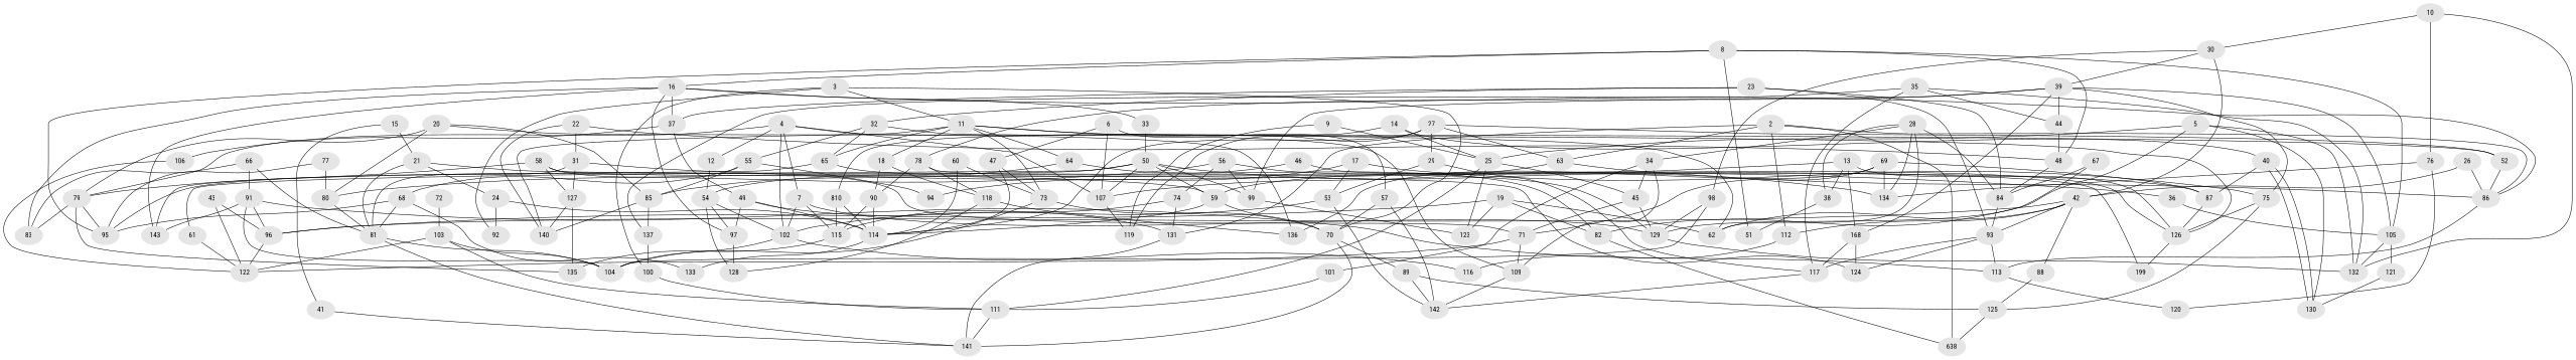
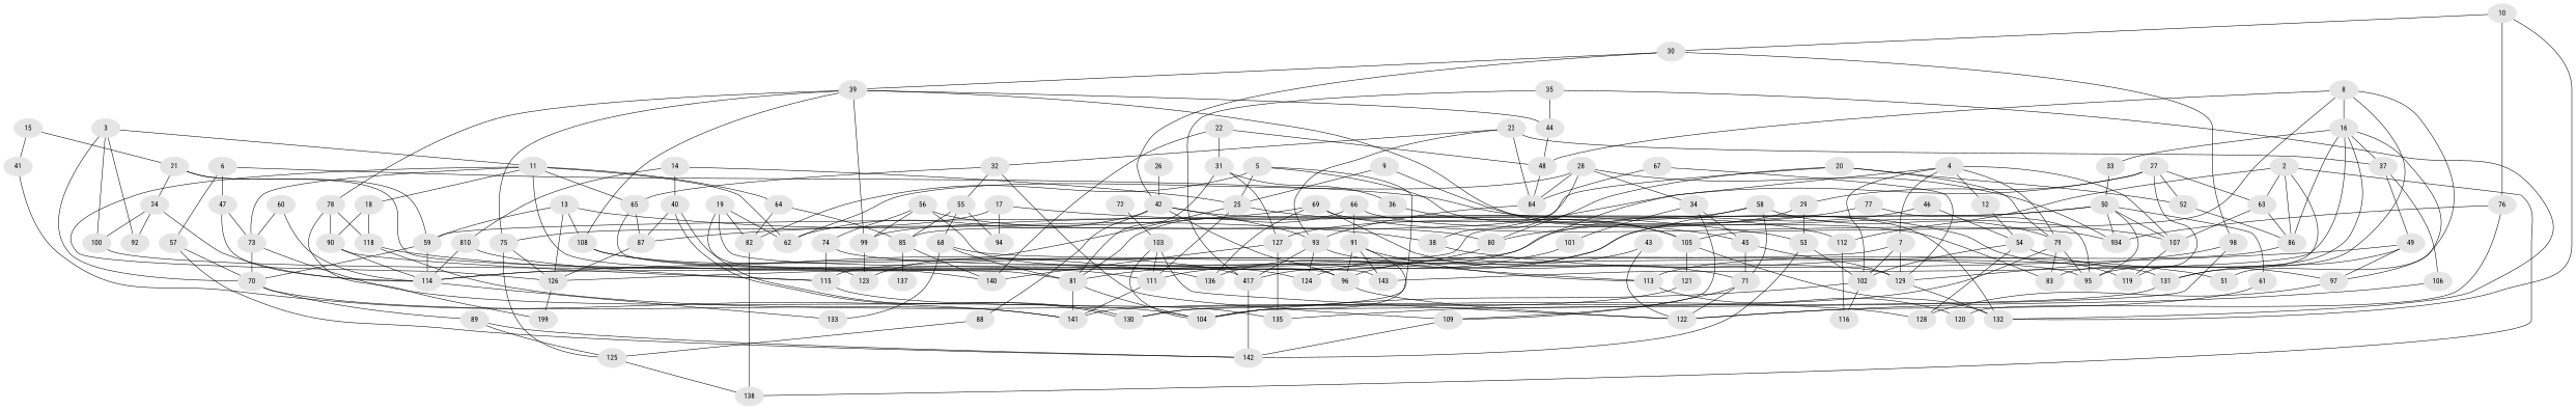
  graph {
    fontname="Roboto Condensed"
    node [color=gray90 fontname="Roboto Condensed" style=filled]
    edge [fontname="Roboto Condensed"]
    19
    82
    62
    96
    123
    89
    142
    125
    115
    135
    2
    63
    86
    112
    131
-   138 [label=638]
+   138
    107
    113
    116
    141
    3
    11
    70
    92
    100
    18
    64
    65
    73
    126
    140
    111
    4
    7
    12
    79
    102
    136
    129
    54
    95
    83
    104
    119
    5
    25
    130
    132
    45
    6
    47
    57
    114
    8
    16
    48
    51
    105
    33
    37
    97
    143
    84
    121
    9
    10
    30
    76
    42
    39
    98
-   134
+   134 [label=934]
    120
    90
    118
    85
    87
    n78 [label=199]
    128
    13
    38
    59
-   108 [label=168]
-   117
+   108
+   117 [label=417]
    124
    14
    40
    n88 [label=810]
    15
    21
    41
    24
    81
    50
    49
    106
    17
    53
    75
    94
    122
    20
    52
    80
    137
    22
    31
    36
    127
    23
    32
    93
    55
    109
    133
    71
    26
    88
    60
    27
    29
    28
    34
    101
    44
    78
    99
    68
    61
    35
    91
    43
    46
    56
    74
    58
    66
    67
    69
    72
    103
    77
    19 -- 82
    19 -- 62
    19 -- 96
    19 -- 123
    82 -- 138
    96 -- 122
    89 -- 142
    89 -- 125
    125 -- 138
    115 -- 135
    2 -- 63
    2 -- 86
    2 -- 112
    2 -- 131
    2 -- 138
    63 -- 86
    63 -- 107
    86 -- 113
    112 -- 116
    131 -- 141
    107 -- 119
    113 -- 120
    3 -- 11
    3 -- 70
    3 -- 92
    3 -- 100
    11 -- 62
    11 -- 18
    11 -- 64
    11 -- 65
    11 -- 73
    11 -- 126
    11 -- 140
    70 -- 89
    70 -- 141
    100 -- 111
    18 -- 90
    18 -- 118
    64 -- 82
    64 -- 85
    65 -- 143
    65 -- 87
    73 -- 70
    73 -- 104
    126 -- n78
    111 -- 141
    4 -- 107
    4 -- 7
    4 -- 12
    4 -- 79
    4 -- 102
    4 -- 136
    7 -- 115
    7 -- 102
    7 -- 129
    12 -- 54
    79 -- 135
    79 -- 95
    79 -- 83
    102 -- 116
    102 -- 104
    129 -- 132
    54 -- 102
    54 -- 97
    54 -- 128
    5 -- 82
    5 -- 25
    5 -- 130
    5 -- 132
    25 -- 123
    25 -- 111
    25 -- 45
    45 -- 129
    45 -- 71
    6 -- 107
    6 -- 47
    6 -- 57
    47 -- 73
    47 -- 114
    57 -- 142
    57 -- 70
    114 -- 133
    8 -- 95
    8 -- 16
    8 -- 48
    8 -- 51
    8 -- 105
    16 -- 86
    16 -- 83
    16 -- 33
    16 -- 37
    16 -- 97
    16 -- 143
    48 -- 84
    105 -- 132
    105 -- 121
    33 -- 50
    37 -- 49
    37 -- 106
    97 -- 128
    84 -- 93
    121 -- 130
    9 -- 119
    9 -- 25
    10 -- 132
    10 -- 30
    10 -- 76
    30 -- 42
    30 -- 39
    30 -- 98
    76 -- 134
    76 -- 120
    42 -- 62
    42 -- 96
    42 -- 112
    42 -- 93
    42 -- 88
    39 -- 105
    39 -- 108
    39 -- 75
    39 -- 44
    39 -- 78
    39 -- 99
    98 -- 129
    98 -- 104
    90 -- 115
    90 -- 114
    118 -- 136
    118 -- 128
    85 -- 140
    85 -- 137
    87 -- 126
    13 -- 126
    13 -- 38
    13 -- 59
    13 -- 108
    38 -- 51
    59 -- 70
    59 -- 114
    108 -- 117
    108 -- 124
    117 -- 142
    14 -- 25
    14 -- 40
    14 -- n88
    40 -- 130
    40 -- 130
    40 -- 87
    n88 -- 115
    n88 -- 114
    15 -- 21
    15 -- 41
    21 -- 59
    21 -- 24
    21 -- 81
    41 -- 141
    24 -- 92
-   137 -- 100
+   24 -- 100
    24 -- 114
    81 -- 141
    81 -- 104
    50 -- 107
    50 -- 95
    50 -- 134
    50 -- 59
    50 -- 99
    50 -- 61
    49 -- 131
    49 -- 114
    49 -- 97
    106 -- 122
    17 -- 53
    17 -- 75
    17 -- 94
    53 -- 142
    53 -- 102
    75 -- 125
    75 -- 126
    20 -- 79
    20 -- 85
    20 -- 52
    20 -- 80
    52 -- 86
    80 -- 81
    22 -- 140
    22 -- 48
    22 -- 31
    31 -- 81
    31 -- 36
    31 -- 127
    36 -- 105
    127 -- 135
    127 -- 140
    23 -- 37
    23 -- 84
    23 -- 32
    23 -- 93
    32 -- 65
    32 -- 55
    32 -- 109
    93 -- 113
    93 -- 117
    93 -- 124
    55 -- 85
    55 -- 94
    55 -- 68
    109 -- 142
    71 -- 122
    71 -- 109
-   26 -- 86
    26 -- 42
    88 -- 125
    60 -- 73
    60 -- 114
    27 -- 63
    27 -- 119
    27 -- 114
    27 -- 52
    27 -- 29
    29 -- 117
    29 -- 53
    28 -- 62
    28 -- 84
    28 -- 134
    28 -- 38
    28 -- 34
    34 -- 45
    34 -- 109
    34 -- 101
    101 -- 111
    44 -- 48
    78 -- 90
    78 -- 118
    78 -- n78
    99 -- 123
    68 -- 95
    68 -- 81
    68 -- 133
    61 -- 122
    35 -- 132
    35 -- 117
-   35 -- 137
    35 -- 44
    91 -- 96
    91 -- 113
    91 -- 104
    91 -- 143
    43 -- 96
    43 -- 122
    46 -- 126
    46 -- 54
    56 -- 129
    56 -- 80
    56 -- 99
    56 -- 74
    74 -- 115
    74 -- 131
    58 -- 79
    58 -- 124
    58 -- 127
    58 -- 71
    66 -- 83
    66 -- 81
    66 -- 91
    67 -- 129
    67 -- 84
    69 -- 136
    69 -- 134
    69 -- 87
    69 -- 71
    72 -- 103
    103 -- 111
    103 -- 104
    103 -- 122
    77 -- 95
    77 -- 80
  }
